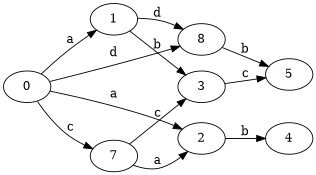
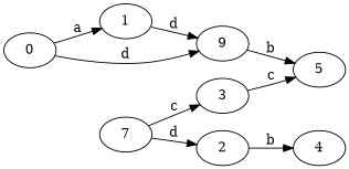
  strict digraph {
    rankdir=LR
    1
    3
-   8
+   8 [label=9]
    5
    2
    4
    0
    7
-   1 -> 3 [label=b]
    1 -> 8 [label=d]
    3 -> 5 [label=c]
    8 -> 5 [label=b]
    2 -> 4 [label=b]
    0 -> 1 [label=a]
    0 -> 8 [label=d]
-   0 -> 2 [label=a]
-   0 -> 7 [label=c]
    7 -> 3 [label=c]
-   7 -> 2 [label=a]
+   7 -> 2 [label=d]
  }
